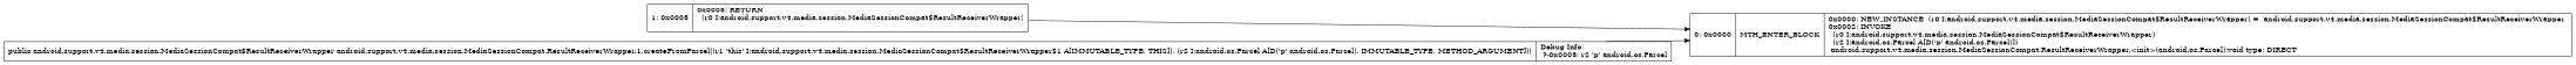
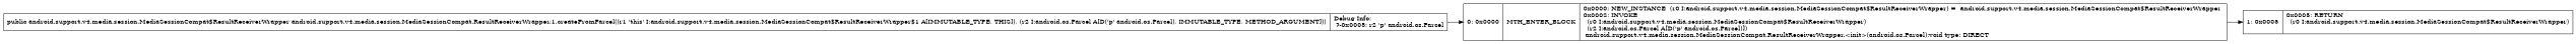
  digraph {
    rankdir=LR
    node [shape=record]
    n1 [label="{0\:\ 0x0000|MTH_ENTER_BLOCK\l|0x0000: NEW_INSTANCE  (r0 I:android.support.v4.media.session.MediaSessionCompat$ResultReceiverWrapper) =  android.support.v4.media.session.MediaSessionCompat$ResultReceiverWrapper \l0x0002: INVOKE  \l  (r0 I:android.support.v4.media.session.MediaSessionCompat$ResultReceiverWrapper)\l  (r2 I:android.os.Parcel A[D('p' android.os.Parcel)])\l android.support.v4.media.session.MediaSessionCompat.ResultReceiverWrapper.\<init\>(android.os.Parcel):void type: DIRECT \l}"]
    n2 [label="{1\:\ 0x0005|0x0005: RETURN  \l  (r0 I:android.support.v4.media.session.MediaSessionCompat$ResultReceiverWrapper)\l \l}"]
    n3 [label="{public android.support.v4.media.session.MediaSessionCompat$ResultReceiverWrapper android.support.v4.media.session.MediaSessionCompat.ResultReceiverWrapper.1.createFromParcel((r1 'this' I:android.support.v4.media.session.MediaSessionCompat$ResultReceiverWrapper$1 A[IMMUTABLE_TYPE, THIS]), (r2 I:android.os.Parcel A[D('p' android.os.Parcel), IMMUTABLE_TYPE, METHOD_ARGUMENT]))  | Debug Info:\l  ?\-0x0005: r2 'p' android.os.Parcel\l}"]
-   n2 -> n1
+   n1 -> n2
    n3 -> n1
  }
